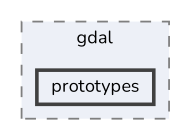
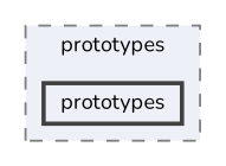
  digraph {
    compound=true
    fontname=Nunito
    n1 [color=grey25 fillcolor="#edf0f7" fontname=Nunito fontsize=10 height=0.2 label=prototypes shape=box style="filled,bold" width=0.4]
    subgraph cluster_1 {
      bgcolor="#edf0f7"
      fontsize=10
-     label=gdal
+     label=prototypes
      pencolor=grey50
      style="filled,dashed"
      n1
    }
  }
